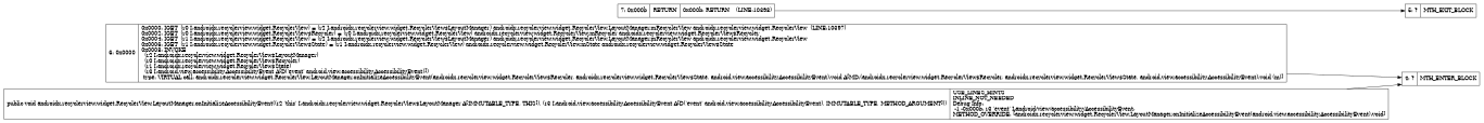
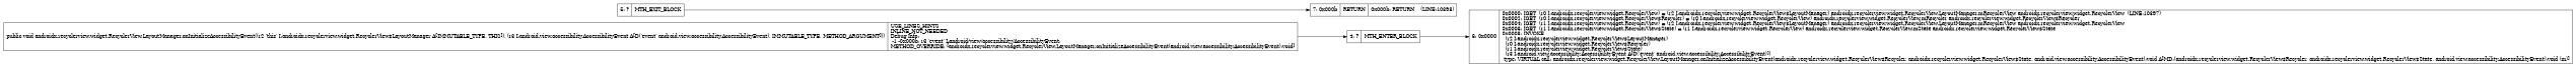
  digraph {
    rankdir=LR
    node [shape=record]
    n1 [label="{4\:\ ?|MTH_ENTER_BLOCK\l}"]
    n2 [label="{6\:\ 0x0000|0x0000: IGET  (r0 I:androidx.recyclerview.widget.RecyclerView) = (r2 I:androidx.recyclerview.widget.RecyclerView$LayoutManager) androidx.recyclerview.widget.RecyclerView.LayoutManager.mRecyclerView androidx.recyclerview.widget.RecyclerView  (LINE:10397)\l0x0002: IGET  (r0 I:androidx.recyclerview.widget.RecyclerView$Recycler) = (r0 I:androidx.recyclerview.widget.RecyclerView) androidx.recyclerview.widget.RecyclerView.mRecycler androidx.recyclerview.widget.RecyclerView$Recycler \l0x0004: IGET  (r1 I:androidx.recyclerview.widget.RecyclerView) = (r2 I:androidx.recyclerview.widget.RecyclerView$LayoutManager) androidx.recyclerview.widget.RecyclerView.LayoutManager.mRecyclerView androidx.recyclerview.widget.RecyclerView \l0x0006: IGET  (r1 I:androidx.recyclerview.widget.RecyclerView$State) = (r1 I:androidx.recyclerview.widget.RecyclerView) androidx.recyclerview.widget.RecyclerView.mState androidx.recyclerview.widget.RecyclerView$State \l0x0008: INVOKE  \l  (r2 I:androidx.recyclerview.widget.RecyclerView$LayoutManager)\l  (r0 I:androidx.recyclerview.widget.RecyclerView$Recycler)\l  (r1 I:androidx.recyclerview.widget.RecyclerView$State)\l  (r3 I:android.view.accessibility.AccessibilityEvent A[D('event' android.view.accessibility.AccessibilityEvent)])\l type: VIRTUAL call: androidx.recyclerview.widget.RecyclerView.LayoutManager.onInitializeAccessibilityEvent(androidx.recyclerview.widget.RecyclerView$Recycler, androidx.recyclerview.widget.RecyclerView$State, android.view.accessibility.AccessibilityEvent):void A[MD:(androidx.recyclerview.widget.RecyclerView$Recycler, androidx.recyclerview.widget.RecyclerView$State, android.view.accessibility.AccessibilityEvent):void (m)]\l}"]
    n3 [label="{7\:\ 0x000b|RETURN\l|0x000b: RETURN    (LINE:10398)\l}"]
    n4 [label="{5\:\ ?|MTH_EXIT_BLOCK\l}"]
    n5 [label="{public void androidx.recyclerview.widget.RecyclerView.LayoutManager.onInitializeAccessibilityEvent((r2 'this' I:androidx.recyclerview.widget.RecyclerView$LayoutManager A[IMMUTABLE_TYPE, THIS]), (r3 I:android.view.accessibility.AccessibilityEvent A[D('event' android.view.accessibility.AccessibilityEvent), IMMUTABLE_TYPE, METHOD_ARGUMENT]))  | USE_LINES_HINTS\lINLINE_NOT_NEEDED\lDebug Info:\l  \-1 \-0x000b: r3 'event' Landroid\/view\/accessibility\/AccessibilityEvent;\lMETHOD_OVERRIDE: [androidx.recyclerview.widget.RecyclerView.LayoutManager.onInitializeAccessibilityEvent(android.view.accessibility.AccessibilityEvent):void]\l}"]
-   n2 -> n1
-   n3 -> n4
+   n1 -> n2
+   n4 -> n3
    n5 -> n1
  }
